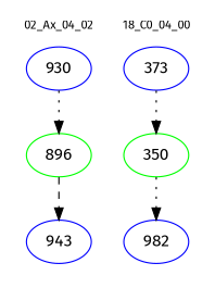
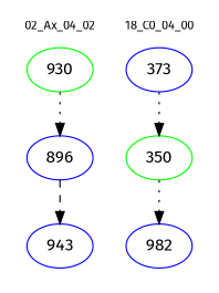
  digraph {
    fontname="Fira Sans"
    node [color=blue fontname="Fira Sans"]
    edge [color=black fontname="Fira Sans" style=dotted]
-   n1 [label=930]
-   n2 [color=green label=896]
+   n1 [color=green label=930]
+   n2 [label=896]
    n3 [label=943]
    n4 [label=373]
    n5 [color=green label=350]
    n6 [label=982]
    subgraph cluster_1 {
      color=white
      fontsize=10
      label="02_Ax_04_02"
      n1
      n2
      n3
    }
    subgraph cluster_2 {
      color=white
      fontsize=10
      label="18_C0_04_00"
      n4
      n5
      n6
    }
    n1 -> n2
    n2 -> n3 [style=dashed]
    n4 -> n5
    n5 -> n6
  }
